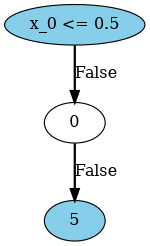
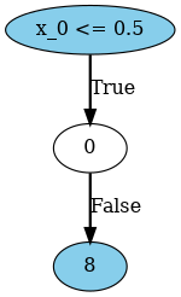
  digraph {
    node [fillcolor=skyblue style=filled]
    edge [style=bold]
    n1 [label="x_0 <= 0.5"]
    n2 [fillcolor=white label=0]
-   n3 [label=5]
-   n1 -> n2 [label=False]
+   n3 [label=8]
+   n1 -> n2 [label=True]
    n2 -> n3 [label=False]
  }
